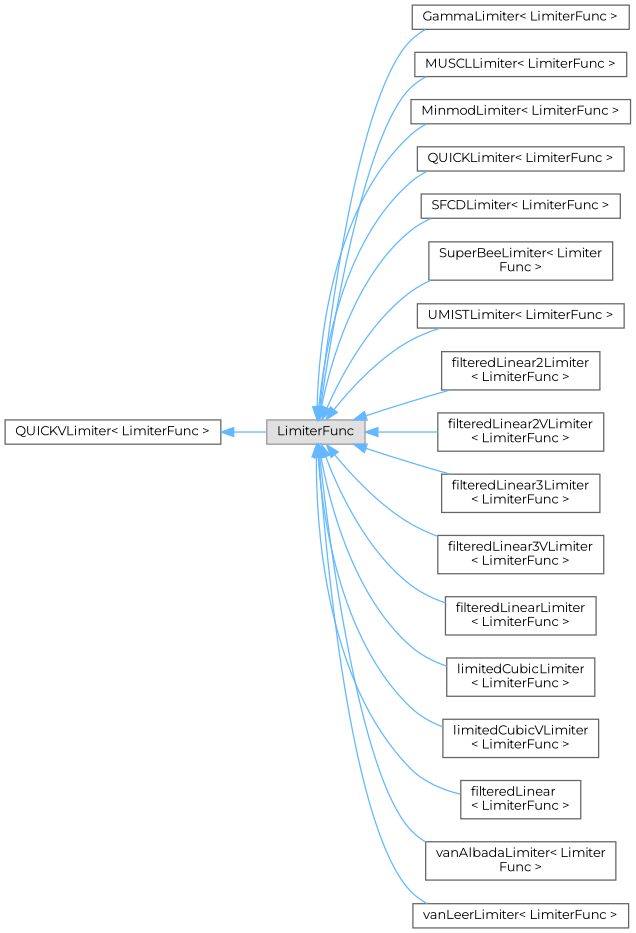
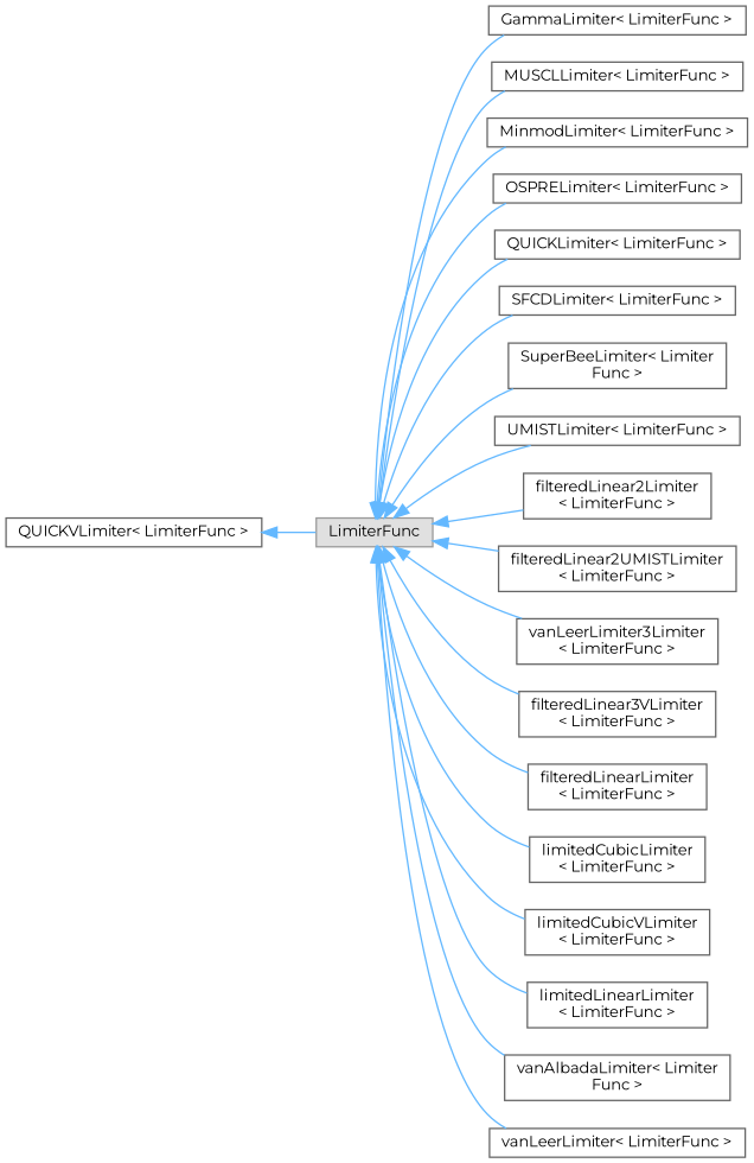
  digraph {
    fontname=Montserrat
    rankdir=LR
    node [color=grey40 fillcolor=white fontname=Montserrat fontsize=10 shape=box style=filled]
    edge [color=steelblue1 dir=back fontname=Montserrat fontsize=10 labelfontname=Helvetica labelfontsize=10 style=solid]
    n1 [color=grey60 fillcolor="#E0E0E0" height=0.2 label=LimiterFunc width=0.4]
    n2 [height=0.2 label="GammaLimiter\< LimiterFunc \>" width=0.4]
    n3 [height=0.2 label="MUSCLLimiter\< LimiterFunc \>" width=0.4]
    n4 [height=0.2 label="MinmodLimiter\< LimiterFunc \>" width=0.4]
+   n5 [height=0.2 label="OSPRELimiter\< LimiterFunc \>" width=0.4]
    n6 [height=0.2 label="QUICKLimiter\< LimiterFunc \>" width=0.4]
    n7 [height=0.2 label="SFCDLimiter\< LimiterFunc \>" width=0.4]
    n8 [height=0.2 label="SuperBeeLimiter\< Limiter\lFunc \>" width=0.4]
    n9 [height=0.2 label="UMISTLimiter\< LimiterFunc \>" width=0.4]
    n10 [height=0.2 label="filteredLinear2Limiter\l\< LimiterFunc \>" width=0.4]
-   n11 [height=0.2 label="filteredLinear2VLimiter\l\< LimiterFunc \>" width=0.4]
-   n12 [height=0.2 label="filteredLinear3Limiter\l\< LimiterFunc \>" width=0.4]
+   n11 [height=0.2 label="filteredLinear2UMISTLimiter\l\< LimiterFunc \>" width=0.4]
+   n12 [height=0.2 label="vanLeerLimiter3Limiter\l\< LimiterFunc \>" width=0.4]
    n13 [height=0.2 label="filteredLinear3VLimiter\l\< LimiterFunc \>" width=0.4]
    n14 [height=0.2 label="filteredLinearLimiter\l\< LimiterFunc \>" width=0.4]
    n15 [height=0.2 label="limitedCubicLimiter\l\< LimiterFunc \>" width=0.4]
    n16 [height=0.2 label="limitedCubicVLimiter\l\< LimiterFunc \>" width=0.4]
-   n17 [height=0.2 label="filteredLinear\l\< LimiterFunc \>" width=0.4]
+   n17 [height=0.2 label="limitedLinearLimiter\l\< LimiterFunc \>" width=0.4]
    n18 [height=0.2 label="vanAlbadaLimiter\< Limiter\lFunc \>" width=0.4]
    n19 [height=0.2 label="vanLeerLimiter\< LimiterFunc \>" width=0.4]
    n20 [height=0.2 label="QUICKVLimiter\< LimiterFunc \>" width=0.4]
    n1 -> n2
    n1 -> n3
    n1 -> n4
+   n1 -> n5
    n1 -> n6
    n1 -> n7
    n1 -> n8
    n1 -> n9
    n1 -> n10
    n1 -> n11
    n1 -> n12
    n1 -> n13
    n1 -> n14
    n1 -> n15
    n1 -> n16
    n1 -> n17
    n1 -> n18
    n1 -> n19
    n20 -> n1
  }
